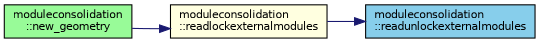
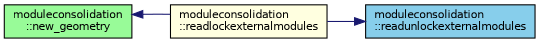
  digraph {
    fontname="DejaVu Sans"
    rankdir=LR
    node [color=black fontname="DejaVu Sans" fontsize=10 shape=record style=filled]
    edge [color=midnightblue fontname="DejaVu Sans" fontsize=10 labelfontname=Helvetica labelfontsize=10 style=solid]
    n1 [fillcolor=palegreen fontcolor=black height=0.2 label="moduleconsolidation\l::new_geometry" width=0.4]
    n2 [fillcolor=lightyellow height=0.2 label="moduleconsolidation\l::readlockexternalmodules" width=0.4]
    n3 [fillcolor=skyblue height=0.2 label="moduleconsolidation\l::readunlockexternalmodules" width=0.4]
-   n1 -> n2
+   n2 -> n1
    n2 -> n3
  }
